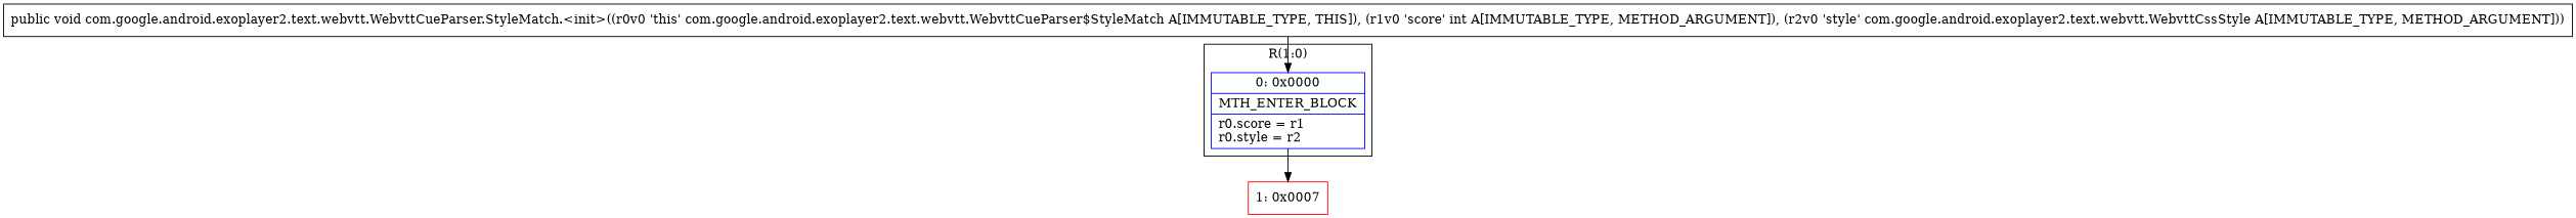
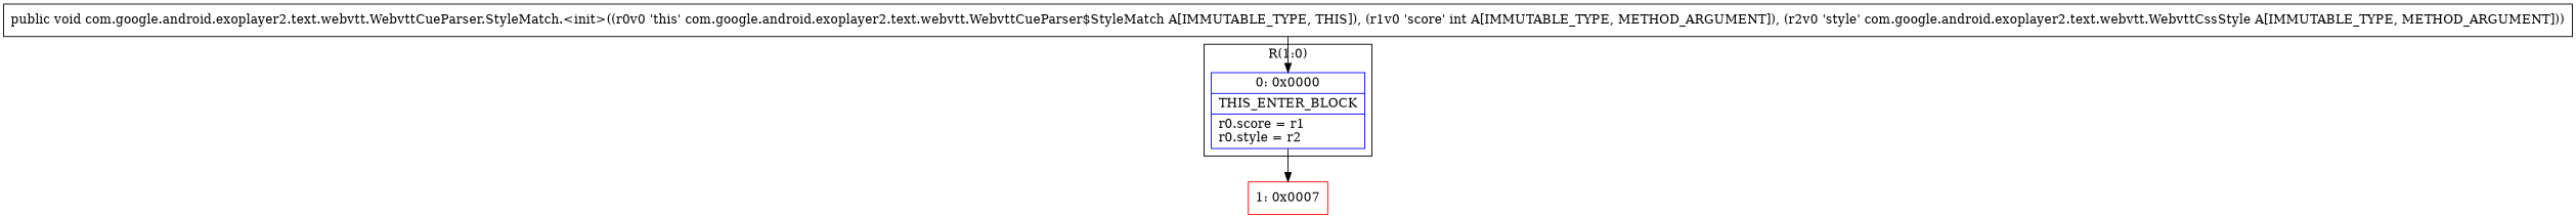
  digraph {
    node [shape=record]
-   n1 [color=blue label="{0\:\ 0x0000|MTH_ENTER_BLOCK\l|r0.score = r1\lr0.style = r2\l}"]
+   n1 [color=blue label="{0\:\ 0x0000|THIS_ENTER_BLOCK\l|r0.score = r1\lr0.style = r2\l}"]
    n2 [color=red label="{1\:\ 0x0007}"]
    n3 [label="{public void com.google.android.exoplayer2.text.webvtt.WebvttCueParser.StyleMatch.\<init\>((r0v0 'this' com.google.android.exoplayer2.text.webvtt.WebvttCueParser$StyleMatch A[IMMUTABLE_TYPE, THIS]), (r1v0 'score' int A[IMMUTABLE_TYPE, METHOD_ARGUMENT]), (r2v0 'style' com.google.android.exoplayer2.text.webvtt.WebvttCssStyle A[IMMUTABLE_TYPE, METHOD_ARGUMENT])) }"]
    subgraph cluster_1 {
      label="R(1:0)"
      n1
    }
    n1 -> n2
    n3 -> n1
  }
